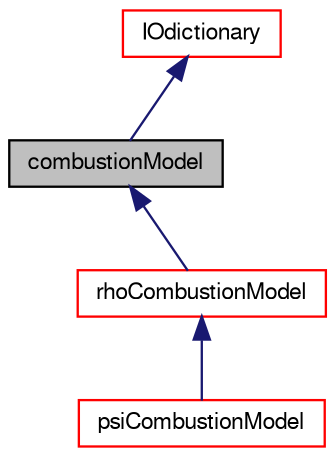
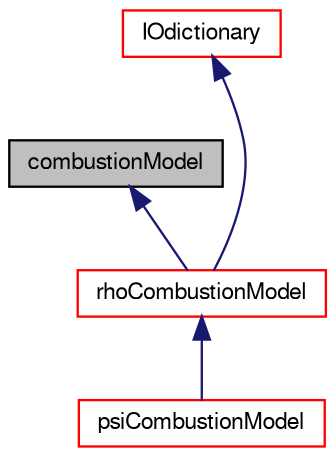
  digraph {
    node [color=red fontname=FreeSans fontsize=10 shape=record]
    edge [color=midnightblue dir=back fontname=FreeSans fontsize=10 labelfontname=FreeSans labelfontsize=10 style=solid]
    n1 [color=black fillcolor=grey75 fontcolor=black height=0.2 label=combustionModel style=filled width=0.4]
    n2 [height=0.2 label=rhoCombustionModel width=0.4]
    n3 [height=0.2 label=psiCombustionModel width=0.4]
    n4 [height=0.2 label=IOdictionary width=0.4]
    n1 -> n2
    n2 -> n3
-   n4 -> n1
+   n4 -> n2
  }
